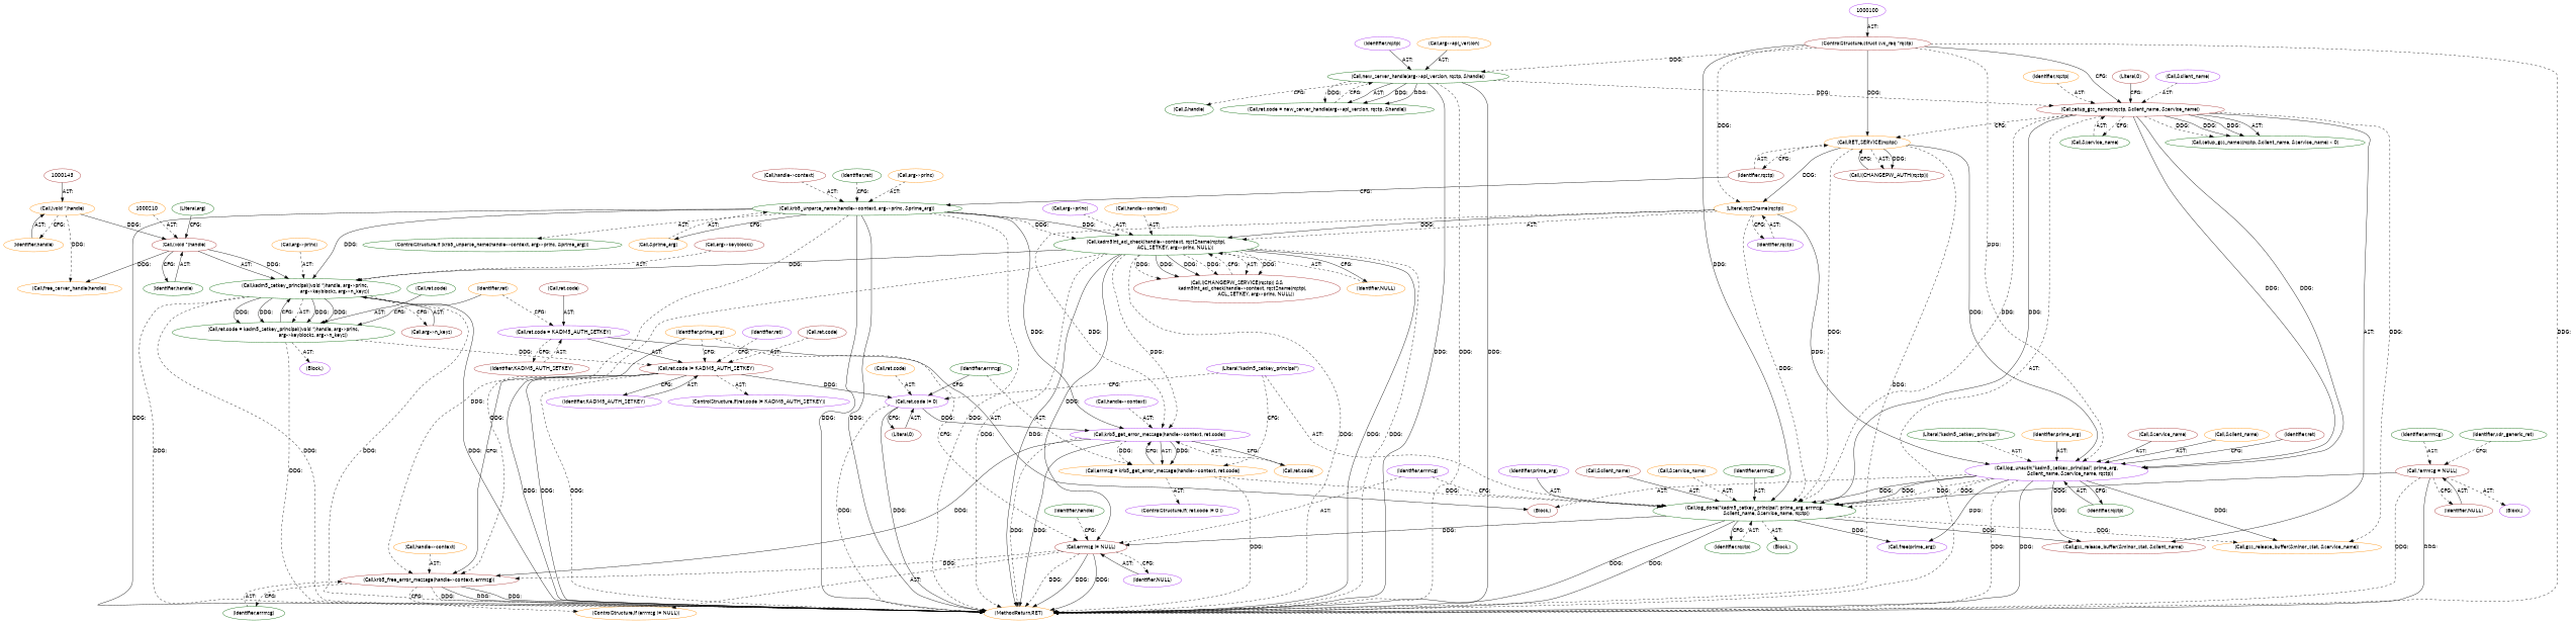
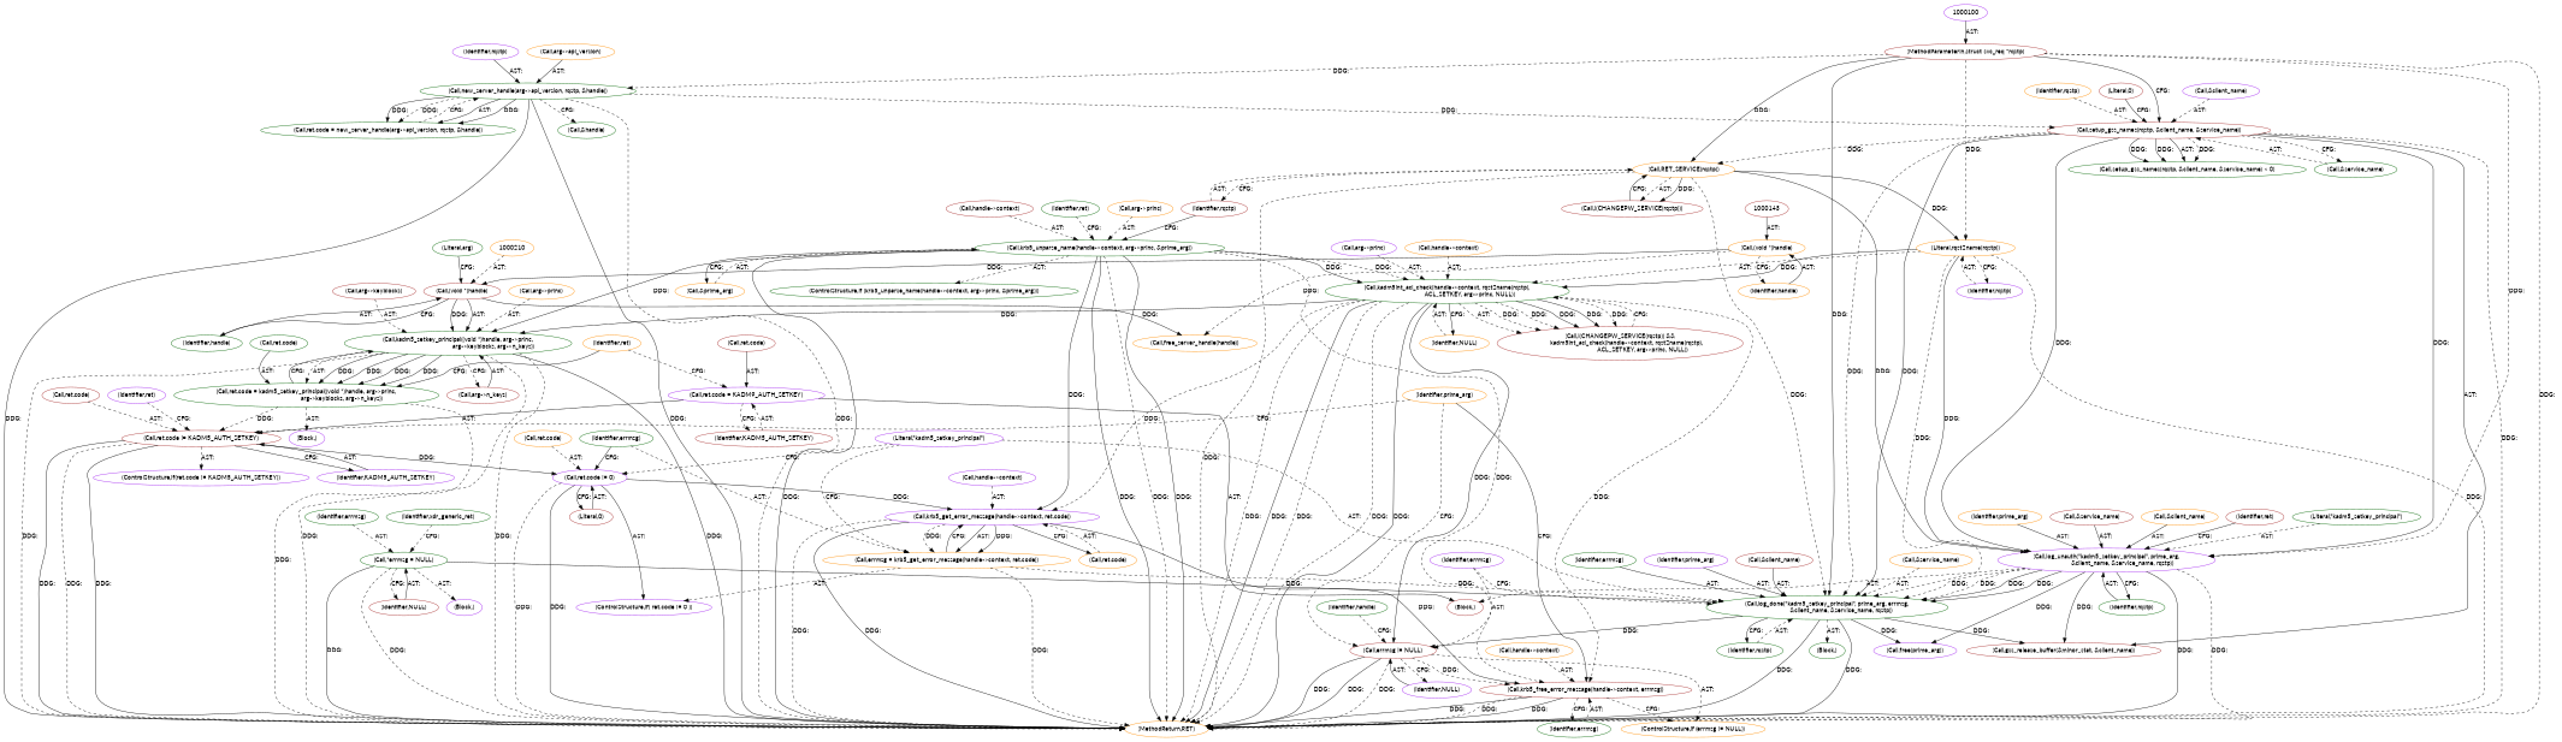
  digraph {
    fontname=Lato
    node [color=darkgreen fontname=Lato]
    edge [fontname=Lato style=dashed]
    n1 [color=brown label="(Call,krb5_free_error_message(handle->context, errmsg))"]
    n2 [label="(Identifier,errmsg)"]
    n3 [color=darkorange label="(ControlStructure,if (errmsg != NULL))"]
    n4 [color=darkorange label="(MethodReturn,RET)"]
    n5 [label="(Call,krb5_unparse_name(handle->context, arg->princ, &prime_arg))"]
    n6 [color=purple label="(Call,krb5_get_error_message(handle->context, ret.code))"]
    n7 [label="(Call,kadm5int_acl_check(handle->context, rqst2name(rqstp),\n                           ACL_SETKEY, arg->princ, NULL))"]
    n8 [label="(Call,kadm5_setkey_principal((void *)handle, arg->princ,\n                                          arg->keyblocks, arg->n_keys))"]
    n9 [label="(ControlStructure,if (krb5_unparse_name(handle->context, arg->princ, &prime_arg)))"]
    n10 [color=darkorange label="(Call,&prime_arg)"]
    n11 [color=darkorange label="(Call,errmsg = krb5_get_error_message(handle->context, ret.code))"]
    n12 [color=darkorange label="(Call,ret.code)"]
    n13 [color=brown label="(Call,errmsg != NULL)"]
    n14 [color=brown label="(Call,!(CHANGEPW_SERVICE(rqstp)) &&\n        kadm5int_acl_check(handle->context, rqst2name(rqstp),\n                           ACL_SETKEY, arg->princ, NULL))"]
    n15 [color=darkorange label="(Identifier,NULL)"]
    n16 [label="(Call,ret.code = kadm5_setkey_principal((void *)handle, arg->princ,\n                                          arg->keyblocks, arg->n_keys))"]
    n17 [color=brown label="(Call,arg->n_keys)"]
    n18 [label="(Call,log_done(\"kadm5_setkey_principal\", prime_arg, errmsg,\n                 &client_name, &service_name, rqstp))"]
    n19 [color=purple label="(ControlStructure,if( ret.code != 0 ))"]
    n20 [color=purple label="(Identifier,NULL)"]
    n21 [color=darkorange label="(Literal,rqst2name(rqstp))"]
    n22 [color=purple label="(Call,log_unauth(\"kadm5_setkey_principal\", prime_arg,\n                   &client_name, &service_name, rqstp))"]
    n23 [color=purple label="(Identifier,rqstp)"]
-   n24 [color=darkorange label="(Call,gss_release_buffer(&minor_stat, &service_name))"]
    n25 [color=brown label="(Call,gss_release_buffer(&minor_stat, &client_name))"]
    n26 [label="(Identifier,rqstp)"]
    n27 [label="(Block,)"]
    n28 [color=purple label="(Call,free(prime_arg))"]
    n29 [color=brown label="(Block,)"]
    n30 [label="(Identifier,rqstp)"]
    n31 [color=darkorange label="(Call,RET_SERVICE(rqstp))"]
    n32 [color=brown label="(Identifier,rqstp)"]
-   n33 [color=brown label="(Call,!(CHANGEPW_AUTH(rqstp)))"]
+   n33 [color=brown label="(Call,!(CHANGEPW_SERVICE(rqstp)))"]
    n34 [color=brown label="(Call,setup_gss_names(rqstp, &client_name, &service_name))"]
    n35 [label="(Call,setup_gss_names(rqstp, &client_name, &service_name) < 0)"]
    n36 [label="(Call,&service_name)"]
    n37 [label="(Call,new_server_handle(arg->api_version, rqstp, &handle))"]
    n38 [label="(Call,&handle)"]
    n39 [label="(Call,ret.code = new_server_handle(arg->api_version, rqstp, &handle))"]
-   n40 [color=brown label="(ControlStructure,struct svc_req *rqstp)"]
+   n40 [color=brown label="(MethodParameterIn,struct svc_req *rqstp)"]
    1000100 [color=purple]
    n42 [color=purple label="(Call,ret.code != 0)"]
    n43 [color=brown label="(Literal,0)"]
    n44 [color=brown label="(Call,ret.code != KADM5_AUTH_SETKEY)"]
    n45 [color=purple label="(Identifier,KADM5_AUTH_SETKEY)"]
    n46 [color=purple label="(ControlStructure,if(ret.code != KADM5_AUTH_SETKEY))"]
-   n47 [color=purple label="(Call,ret.code = KADM5_AUTH_SETKEY)"]
+   n47 [color=purple label="(Call,ret.code = KADM9_AUTH_SETKEY)"]
    n48 [color=brown label="(Identifier,KADM5_AUTH_SETKEY)"]
    n49 [color=purple label="(Block,)"]
    n50 [color=brown label="(Call,(void *)handle)"]
    n51 [color=darkorange label="(Call,free_server_handle(handle))"]
    n52 [label="(Identifier,handle)"]
    n53 [color=darkorange label="(Call,(void *)handle)"]
    n54 [color=darkorange label="(Identifier,handle)"]
-   n55 [color=brown label="(Call,*errmsg = NULL)"]
+   n55 [label="(Call,*errmsg = NULL)"]
    n56 [color=purple label="(Block,)"]
    n57 [color=brown label="(Identifier,NULL)"]
    n58 [color=purple label="(Identifier,errmsg)"]
    n59 [label="(Identifier,errmsg)"]
    n60 [color=brown label="(Call,&client_name)"]
    n61 [color=darkorange label="(Identifier,prime_arg)"]
    n62 [color=purple label="(Identifier,rqstp)"]
    n63 [color=purple label="(Call,arg->princ)"]
    n64 [color=purple label="(Identifier,ret)"]
    n65 [color=darkorange label="(Call,arg->princ)"]
    n66 [color=darkorange label="(Identifier,rqstp)"]
    n67 [color=brown label="(Call,&service_name)"]
    n68 [color=purple label="(Literal,\"kadm5_setkey_principal\")"]
    n69 [color=darkorange label="(Call,ret.code)"]
    n70 [label="(Call,ret.code)"]
    n71 [color=darkorange label="(Call,&client_name)"]
    n72 [color=darkorange label="(Call,&service_name)"]
    n73 [label="(Identifier,errmsg)"]
    n74 [color=brown label="(Literal,0)"]
    n75 [color=darkorange label="(Call,arg->api_version)"]
    n76 [color=brown label="(Call,ret.code)"]
    n77 [color=darkorange label="(Call,arg->princ)"]
    n78 [color=darkorange label="(Identifier,prime_arg)"]
    n79 [label="(Identifier,errmsg)"]
    n80 [color=brown label="(Call,handle->context)"]
    n81 [color=purple label="(Identifier,prime_arg)"]
    n82 [label="(Identifier,handle)"]
    n83 [color=brown label="(Call,ret.code)"]
    n84 [label="(Identifier,ret)"]
    n85 [color=brown label="(Identifier,ret)"]
    n86 [label="(Literal,arg)"]
    n87 [color=purple label="(Call,&client_name)"]
    n88 [color=darkorange label="(Call,handle->context)"]
    n89 [color=brown label="(Call,arg->keyblocks)"]
    n90 [label="(Identifier,xdr_generic_ret)"]
    n91 [color=darkorange label="(Identifier,ret)"]
    n92 [color=darkorange label="(Call,handle->context)"]
    n93 [color=purple label="(Call,handle->context)"]
    n94 [label="(Literal,\"kadm5_setkey_principal\")"]
    1000210 [color=darkorange]
    n96 [color=brown label=1000143]
    n1 -> n2 [label="CFG: "]
    n1 -> n3 [label="CFG: "]
    n1 -> n4 [label="DDG: " style=solid]
    n1 -> n4 [label="DDG: " style=solid]
    n1 -> n4 [label="DDG: "]
    n2 -> n1 [label="AST: "]
    n5 -> n1 [label="DDG: "]
    n5 -> n4 [label="DDG: " style=solid]
    n5 -> n4 [label="DDG: " style=solid]
    n5 -> n4 [label="DDG: " style=solid]
    n5 -> n4 [label="DDG: "]
    n5 -> n6 [label="DDG: " style=solid]
    n5 -> n7 [label="DDG: "]
    n5 -> n7 [label="DDG: " style=solid]
    n5 -> n8 [label="DDG: " style=solid]
    n5 -> n9 [label="AST: "]
    n5 -> n10 [label="CFG: " style=solid]
    n6 -> n1 [label="DDG: " style=solid]
    n6 -> n4 [label="DDG: "]
    n6 -> n4 [label="DDG: " style=solid]
    n6 -> n11 [label="AST: " style=solid]
    n6 -> n11 [label="DDG: " style=solid]
    n6 -> n11 [label="DDG: "]
    n6 -> n12 [label="CFG: " style=solid]
    n7 -> n1 [label="DDG: "]
    n7 -> n4 [label="DDG: " style=solid]
    n7 -> n4 [label="DDG: "]
    n7 -> n4 [label="DDG: " style=solid]
    n7 -> n4 [label="DDG: "]
    n7 -> n4 [label="DDG: "]
    n7 -> n6 [label="DDG: "]
    n7 -> n8 [label="DDG: " style=solid]
    n7 -> n13 [label="DDG: " style=solid]
    n7 -> n14 [label="AST: "]
    n7 -> n14 [label="DDG: "]
    n7 -> n14 [label="DDG: "]
    n7 -> n14 [label="DDG: " style=solid]
    n7 -> n14 [label="DDG: " style=solid]
    n7 -> n14 [label="DDG: "]
    n7 -> n15 [label="CFG: " style=solid]
    n8 -> n4 [label="DDG: "]
    n8 -> n4 [label="DDG: "]
    n8 -> n4 [label="DDG: "]
    n8 -> n4 [label="DDG: " style=solid]
    n8 -> n16 [label="AST: "]
    n8 -> n16 [label="DDG: " style=solid]
    n8 -> n16 [label="DDG: " style=solid]
    n8 -> n16 [label="DDG: " style=solid]
    n8 -> n16 [label="DDG: " style=solid]
    n8 -> n17 [label="CFG: "]
    n10 -> n5 [label="AST: "]
    n11 -> n4 [label="DDG: "]
    n11 -> n6 [label="CFG: " style=solid]
    n11 -> n18 [label="DDG: "]
    n11 -> n19 [label="AST: "]
    n12 -> n6 [label="AST: "]
    n13 -> n1 [label="DDG: "]
    n13 -> n3 [label="AST: "]
    n13 -> n4 [label="DDG: "]
    n13 -> n4 [label="DDG: " style=solid]
    n13 -> n4 [label="DDG: " style=solid]
    n13 -> n20 [label="CFG: "]
    n14 -> n7 [label="CFG: "]
    n15 -> n7 [label="AST: "]
    n16 -> n4 [label="DDG: "]
    n16 -> n8 [label="CFG: " style=solid]
    n16 -> n44 [label="DDG: "]
    n16 -> n49 [label="AST: "]
    n17 -> n8 [label="AST: " style=solid]
    n18 -> n4 [label="DDG: " style=solid]
    n18 -> n4 [label="DDG: " style=solid]
    n18 -> n13 [label="DDG: " style=solid]
-   n18 -> n24 [label="DDG: "]
    n18 -> n25 [label="DDG: " style=solid]
    n18 -> n26 [label="CFG: " style=solid]
    n18 -> n27 [label="AST: "]
    n18 -> n28 [label="DDG: " style=solid]
    n20 -> n13 [label="AST: " style=solid]
-   n21 -> n6 [label="DDG: "]
+   n21 -> n4 [label="DDG: "]
    n21 -> n7 [label="AST: "]
    n21 -> n7 [label="DDG: " style=solid]
    n21 -> n18 [label="DDG: "]
    n21 -> n22 [label="DDG: " style=solid]
    n21 -> n23 [label="CFG: "]
    n22 -> n4 [label="DDG: "]
    n22 -> n4 [label="DDG: " style=solid]
    n22 -> n18 [label="DDG: "]
    n22 -> n18 [label="DDG: "]
    n22 -> n18 [label="DDG: " style=solid]
    n22 -> n18 [label="DDG: " style=solid]
-   n22 -> n24 [label="DDG: " style=solid]
    n22 -> n25 [label="DDG: " style=solid]
    n22 -> n28 [label="DDG: " style=solid]
    n22 -> n29 [label="AST: "]
    n22 -> n30 [label="CFG: " style=solid]
    n23 -> n21 [label="AST: "]
    n26 -> n18 [label="AST: "]
    n30 -> n22 [label="AST: " style=solid]
    n31 -> n4 [label="DDG: "]
    n31 -> n18 [label="DDG: "]
    n31 -> n21 [label="DDG: " style=solid]
    n31 -> n22 [label="DDG: " style=solid]
    n31 -> n32 [label="CFG: "]
    n31 -> n33 [label="AST: "]
    n31 -> n33 [label="DDG: " style=solid]
    n32 -> n5 [label="CFG: " style=solid]
    n32 -> n31 [label="AST: "]
    n33 -> n31 [label="CFG: " style=solid]
-   n34 -> n4 [label="AST: "]
+   n34 -> n4 [label="DDG: "]
    n34 -> n18 [label="DDG: " style=solid]
    n34 -> n18 [label="DDG: "]
    n34 -> n22 [label="DDG: " style=solid]
    n34 -> n22 [label="DDG: " style=solid]
-   n34 -> n24 [label="DDG: "]
    n34 -> n25 [label="AST: " style=solid]
-   n34 -> n31 [label="CFG: "]
+   n34 -> n31 [label="DDG: "]
    n34 -> n35 [label="AST: " style=solid]
    n34 -> n35 [label="DDG: "]
    n34 -> n35 [label="DDG: " style=solid]
    n34 -> n35 [label="DDG: " style=solid]
    n34 -> n36 [label="CFG: "]
    n36 -> n34 [label="AST: "]
    n37 -> n4 [label="DDG: " style=solid]
    n37 -> n4 [label="DDG: "]
    n37 -> n4 [label="DDG: " style=solid]
    n37 -> n34 [label="DDG: "]
    n37 -> n38 [label="CFG: "]
    n37 -> n39 [label="AST: " style=solid]
    n37 -> n39 [label="DDG: " style=solid]
    n37 -> n39 [label="DDG: " style=solid]
    n37 -> n39 [label="DDG: "]
    n39 -> n37 [label="CFG: "]
    n40 -> n4 [label="DDG: "]
    n40 -> n18 [label="DDG: " style=solid]
    n40 -> n21 [label="DDG: "]
    n40 -> n22 [label="DDG: "]
    n40 -> n31 [label="DDG: " style=solid]
    n40 -> n34 [label="CFG: " style=solid]
    n40 -> n37 [label="DDG: "]
    1000100 -> n40 [label="AST: " style=solid]
    n42 -> n4 [label="DDG: "]
    n42 -> n4 [label="DDG: " style=solid]
    n42 -> n6 [label="DDG: " style=solid]
+   n42 -> n19 [label="AST: " style=solid]
    n42 -> n43 [label="CFG: " style=solid]
    n43 -> n42 [label="AST: " style=solid]
    n44 -> n4 [label="DDG: " style=solid]
    n44 -> n4 [label="DDG: "]
    n44 -> n4 [label="DDG: " style=solid]
    n44 -> n42 [label="DDG: " style=solid]
    n44 -> n45 [label="CFG: " style=solid]
    n44 -> n46 [label="AST: "]
    n45 -> n44 [label="AST: " style=solid]
    n47 -> n29 [label="AST: " style=solid]
    n47 -> n44 [label="AST: " style=solid]
    n47 -> n48 [label="CFG: "]
    n48 -> n47 [label="AST: "]
    n50 -> n8 [label="AST: " style=solid]
    n50 -> n8 [label="DDG: " style=solid]
    n50 -> n51 [label="DDG: " style=solid]
    n50 -> n52 [label="CFG: " style=solid]
    n52 -> n50 [label="AST: " style=solid]
    n53 -> n50 [label="DDG: " style=solid]
    n53 -> n51 [label="DDG: "]
    n53 -> n54 [label="CFG: "]
    n54 -> n53 [label="AST: " style=solid]
    n55 -> n4 [label="DDG: " style=solid]
    n55 -> n4 [label="DDG: "]
    n55 -> n18 [label="DDG: " style=solid]
    n55 -> n56 [label="AST: "]
    n55 -> n57 [label="CFG: "]
    n57 -> n55 [label="AST: " style=solid]
    n58 -> n13 [label="AST: "]
    n58 -> n18 [label="CFG: "]
    n59 -> n55 [label="AST: "]
    n60 -> n18 [label="AST: " style=solid]
    n61 -> n22 [label="AST: " style=solid]
    n62 -> n37 [label="AST: " style=solid]
    n63 -> n7 [label="AST: "]
    n64 -> n44 [label="CFG: "]
    n65 -> n8 [label="AST: "]
    n66 -> n34 [label="AST: "]
    n67 -> n22 [label="AST: " style=solid]
    n68 -> n11 [label="CFG: "]
    n68 -> n18 [label="AST: "]
    n68 -> n42 [label="CFG: "]
    n69 -> n42 [label="AST: "]
    n70 -> n16 [label="AST: " style=solid]
    n71 -> n22 [label="AST: " style=solid]
    n72 -> n18 [label="AST: "]
    n73 -> n18 [label="AST: " style=solid]
    n74 -> n34 [label="CFG: " style=solid]
    n75 -> n37 [label="AST: " style=solid]
    n76 -> n44 [label="AST: "]
    n77 -> n5 [label="AST: "]
    n78 -> n1 [label="CFG: " style=solid]
    n78 -> n13 [label="CFG: "]
    n78 -> n44 [label="CFG: "]
    n79 -> n11 [label="AST: "]
    n79 -> n42 [label="CFG: " style=solid]
    n80 -> n5 [label="AST: "]
    n81 -> n18 [label="AST: " style=solid]
    n82 -> n13 [label="CFG: "]
    n83 -> n47 [label="AST: " style=solid]
    n84 -> n5 [label="CFG: "]
    n85 -> n22 [label="CFG: " style=solid]
    n86 -> n50 [label="CFG: " style=solid]
    n87 -> n34 [label="AST: "]
    n88 -> n7 [label="AST: "]
    n89 -> n8 [label="AST: "]
    n90 -> n55 [label="CFG: "]
    n91 -> n16 [label="CFG: " style=solid]
    n91 -> n47 [label="CFG: "]
    n92 -> n1 [label="AST: "]
    n93 -> n6 [label="AST: "]
    n94 -> n22 [label="AST: "]
    1000210 -> n50 [label="AST: "]
    n96 -> n53 [label="AST: " style=solid]
  }
